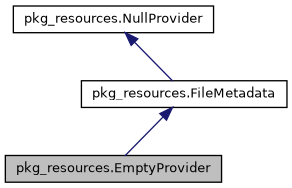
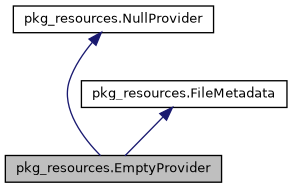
  digraph {
    node [color=black fillcolor=white fontname=Helvetica fontsize=10 shape=record style=filled]
    edge [color=midnightblue dir=back fontname=Helvetica fontsize=10 labelfontname=Helvetica labelfontsize=10 style=solid]
    n1 [fillcolor=grey75 fontcolor=black height=0.2 label="pkg_resources.EmptyProvider" width=0.4]
    n2 [height=0.2 label="pkg_resources.FileMetadata" width=0.4]
    n3 [height=0.2 label="pkg_resources.NullProvider" width=0.4]
    n2 -> n1
-   n3 -> n2
+   n3 -> n1
  }
